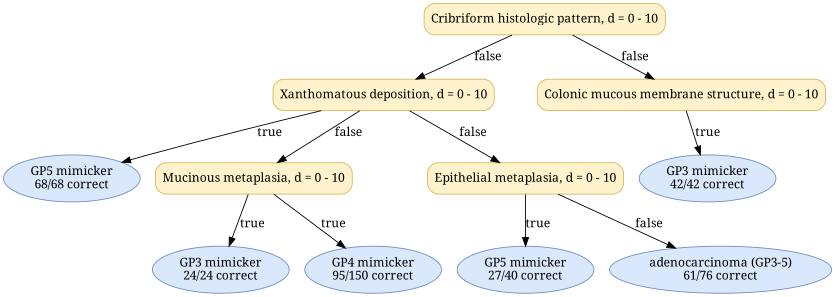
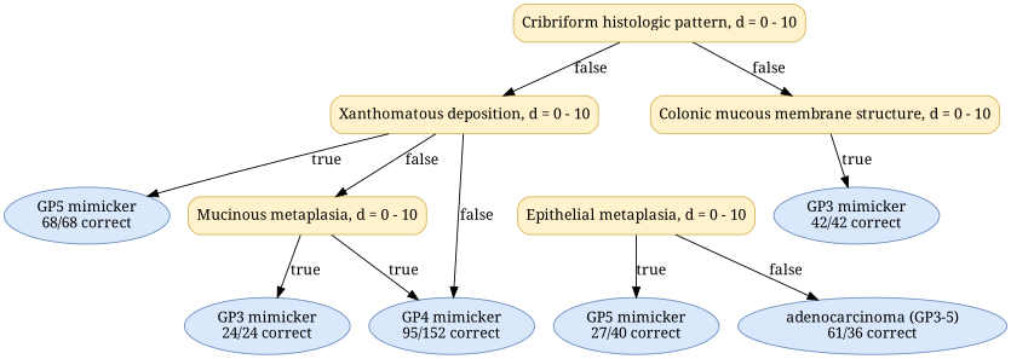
  digraph {
    fontname="Noto Serif"
    node [color="#6C8EBF" fillcolor="#DAE8FC" fontname="Noto Serif" shape=ellipse style="rounded,filled"]
    edge [fontname="Noto Serif"]
    n1 [color="#D6B656" fillcolor="#FFF2CC" label="Cribriform histologic pattern, d = 0 - 10" shape=box]
    n2 [color="#D6B656" fillcolor="#FFF2CC" label="Xanthomatous deposition, d = 0 - 10" shape=box]
    n3 [color="#D6B656" fillcolor="#FFF2CC" label="Colonic mucous membrane structure, d = 0 - 10" shape=box]
    n4 [color="#D6B656" fillcolor="#FFF2CC" label="Epithelial metaplasia, d = 0 - 10" shape=box]
    n5 [label=<GP5 mimicker<br/>68/68 correct>]
    n6 [color="#D6B656" fillcolor="#FFF2CC" label="Mucinous metaplasia, d = 0 - 10" shape=box]
    n7 [label=<GP3 mimicker<br/>42/42 correct>]
-   n8 [label=<adenocarcinoma (GP3-5)<br/>61/76 correct>]
+   n8 [label=<adenocarcinoma (GP3-5)<br/>61/36 correct>]
    n9 [label=<GP5 mimicker<br/>27/40 correct>]
-   n10 [label=<GP4 mimicker<br/>95/150 correct>]
+   n10 [label=<GP4 mimicker<br/>95/152 correct>]
    n11 [label=<GP3 mimicker<br/>24/24 correct>]
    n1 -> n2 [label=false]
    n1 -> n3 [label=false]
-   n2 -> n4 [label=false]
+   n2 -> n10 [label=false]
    n2 -> n5 [label=true]
    n2 -> n6 [label=false]
    n3 -> n7 [label=true]
    n4 -> n8 [label=false]
    n4 -> n9 [label=true]
    n6 -> n10 [label=true]
    n6 -> n11 [label=true]
  }
